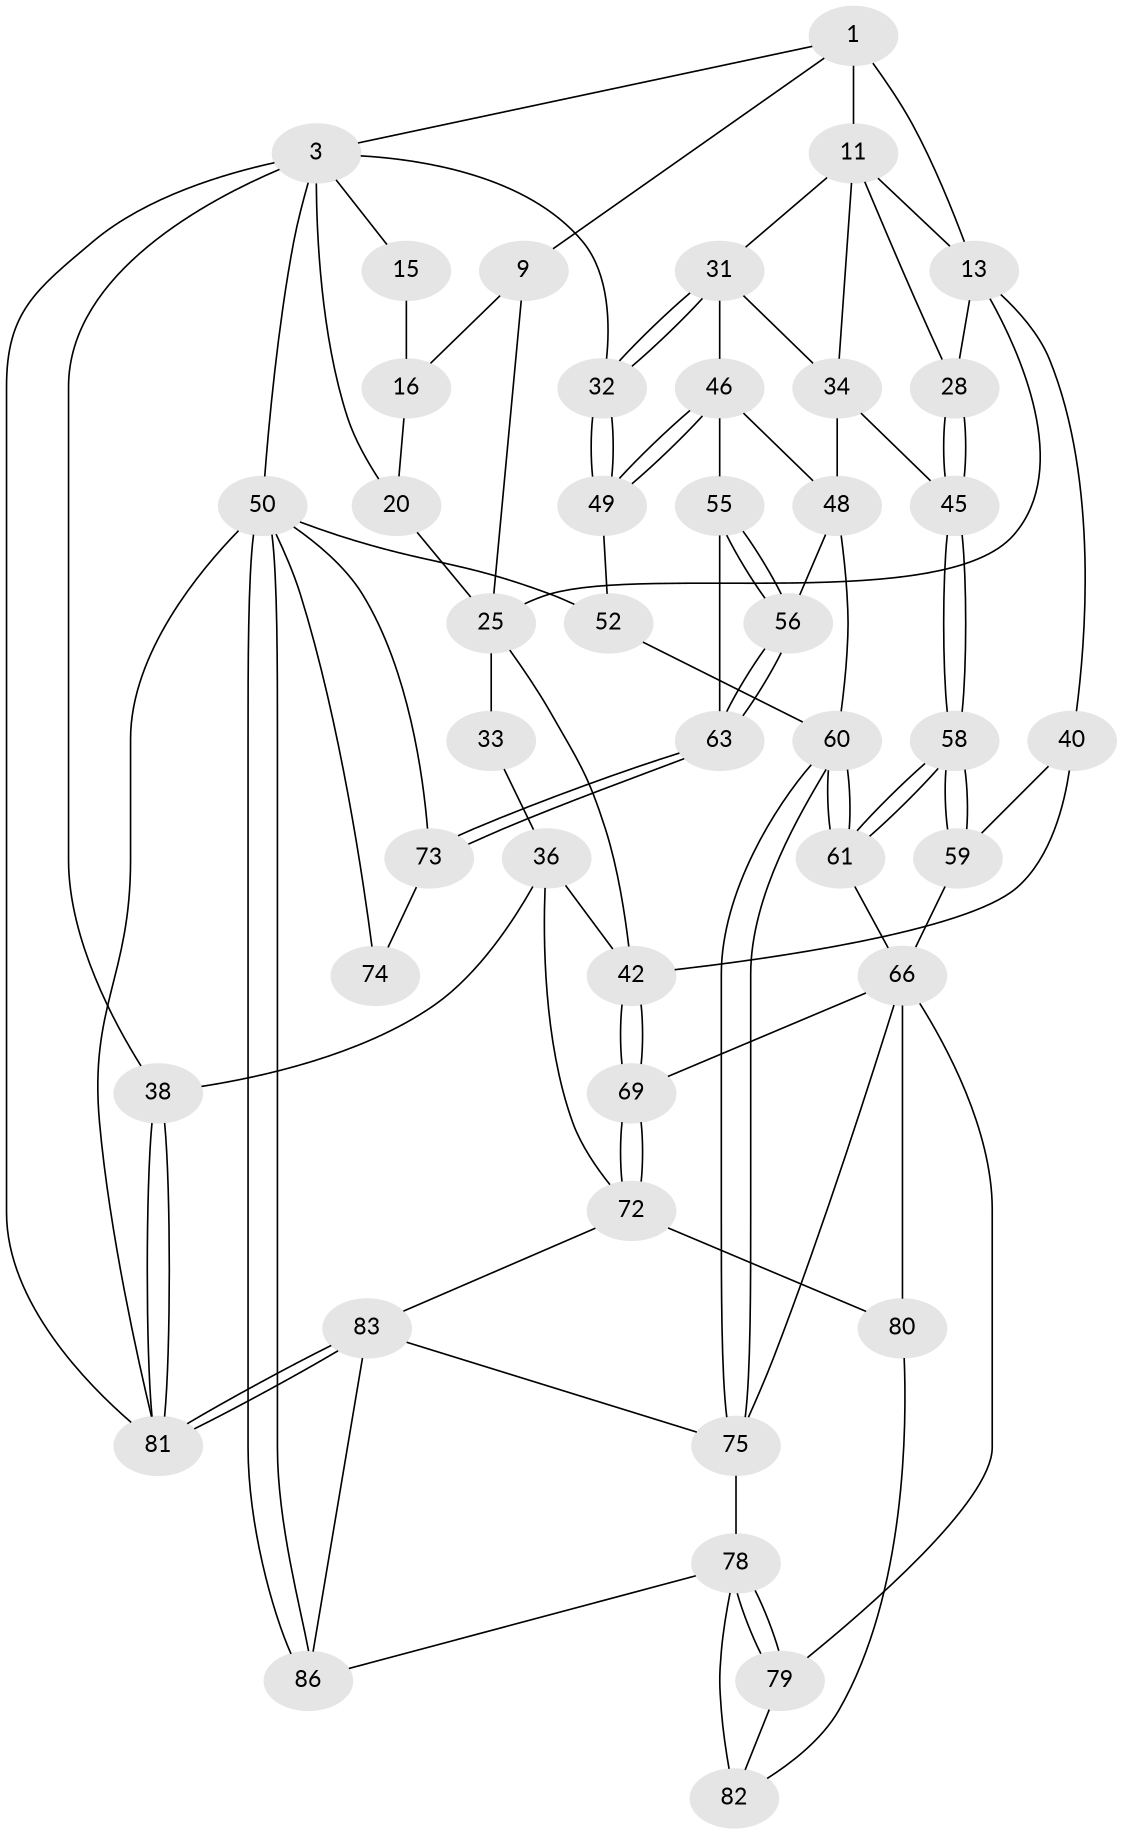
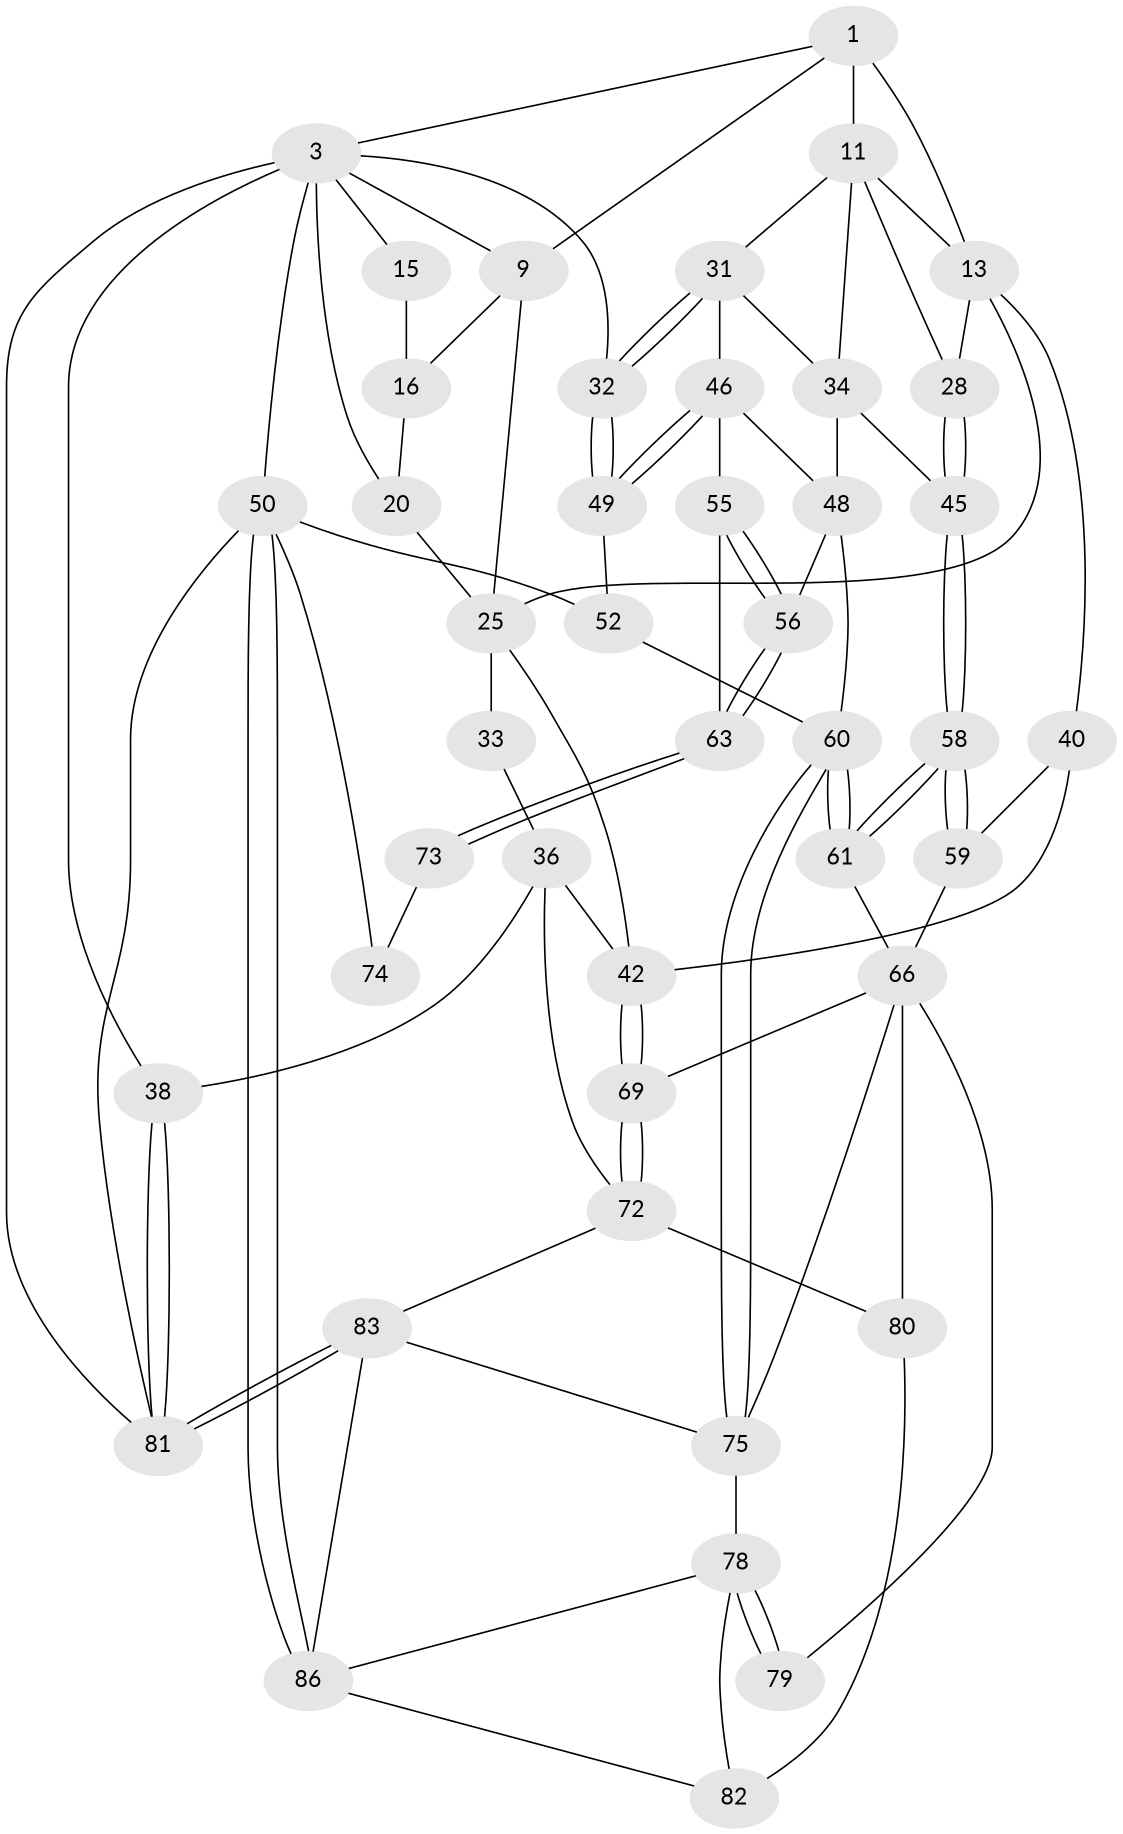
  graph {
    fontname=Lato
    node [color=gray90 fontname=Lato style=filled]
    edge [fontname=Lato]
    1 [super="+2+7"]
    3 [super="+4"]
    9 [super="+10+17"]
    11 [super="+12"]
    13 [super="+23"]
    15
    20 [super="+21"]
    32
    38
    50 [super="+51"]
    n11 [label=81]
    16 [super="+18"]
    25 [super="+26+39"]
    28
    31 [super="+33"]
    34 [super="+44"]
    40 [super="+41"]
    49 [super="+53"]
    52
    73
    74
    86 [super="+87"]
    n23 [label=33]
    42 [super="+43"]
    45
    46 [super="+47"]
    48 [super="+57"]
    59 [super="+64"]
    36 [super="+37"]
    69
    58
    55 [super="+62"]
    56
    60
    72 [super="+81"]
    80
    83
    66 [super="+70+67"]
    61
    63
    75 [super="+77"]
    79
    78 [super="+88"]
    82
    1 -- 3
    1 -- 9
    1 -- 11
    1 -- 13 [weight=2]
+   3 -- 9
    3 -- 15
    3 -- 20 [weight=2]
    3 -- 32
    3 -- 38
    3 -- 50
    3 -- n11
    9 -- 16
    9 -- 25
    11 -- 13
    11 -- 28
    11 -- 31
    11 -- 34
    13 -- 25
    13 -- 28
    13 -- 40
    15 -- 16 [weight=2]
    20 -- 25
    32 -- 49
    32 -- 49
    38 -- n11
    38 -- n11
    50 -- n11
    50 -- 52
-   50 -- 73
    50 -- 74
    50 -- 86 [weight=2]
    50 -- 86
    16 -- 20
    25 -- n23 [weight=2]
    25 -- 42
    28 -- 45
    28 -- 45
    31 -- 32
    31 -- 32
    31 -- 34
    31 -- 46
    34 -- 45
    34 -- 48
    40 -- 42
    40 -- 59 [weight=2]
    49 -- 52
    52 -- 60
    73 -- 74
    n23 -- 36
    42 -- 69
    42 -- 69
    45 -- 58
    45 -- 58
    46 -- 49 [weight=2]
    46 -- 49
    46 -- 48
    46 -- 55
    48 -- 56
    48 -- 60
    59 -- 66 [weight=2]
    36 -- 38
    36 -- 42
    36 -- 72
    69 -- 72
    69 -- 72
    58 -- 59
    58 -- 59
    58 -- 61
    58 -- 61
    55 -- 56
    55 -- 56
    55 -- 63
    56 -- 63
    56 -- 63
    60 -- 61
    60 -- 61
    60 -- 75
    60 -- 75
    72 -- 80
    72 -- 83
    80 -- 82
    83 -- n11
    83 -- n11
    83 -- 86
    83 -- 75
    66 -- 69
    66 -- 80
    66 -- 75
    66 -- 79
    61 -- 66
    63 -- 73
    63 -- 73
    75 -- 78
-   79 -- 82
+   86 -- 82
    78 -- 86
    78 -- 79
    78 -- 79
    78 -- 82
  }
